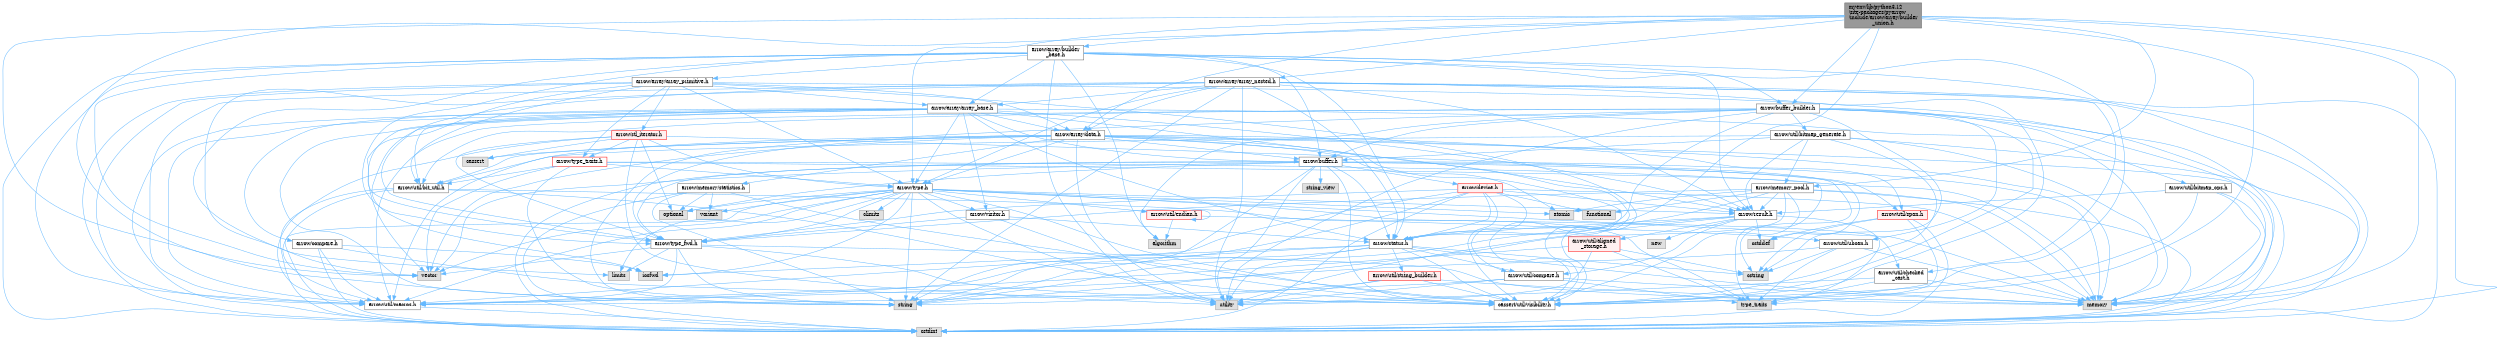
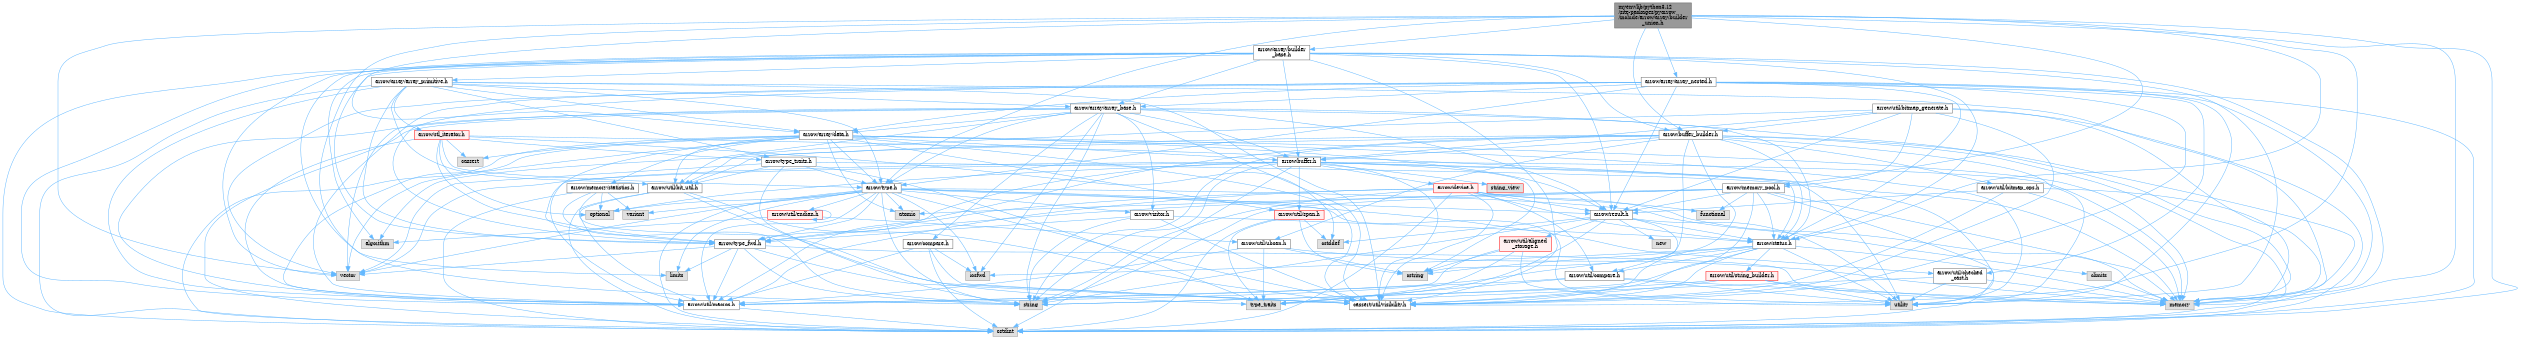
  digraph {
    fontname="DejaVu Serif"
    node [color=grey40 fillcolor=white fontname="DejaVu Serif" fontsize=10 shape=box style=filled]
    edge [color=steelblue1 fontname="DejaVu Serif" fontsize=10 labelfontname=Helvetica labelfontsize=10 style=solid]
    n1 [color=gray40 fillcolor=grey60 fontcolor=black height=0.2 label="myenv/lib/python3.12\l/site-packages/pyarrow\l/include/arrow/array/builder\l_union.h" width=0.4]
    n2 [color=grey60 fillcolor="#E0E0E0" height=0.2 label=cstdint width=0.4]
    n3 [color=grey60 fillcolor="#E0E0E0" height=0.2 label=memory width=0.4]
    n4 [color=grey60 fillcolor="#E0E0E0" height=0.2 label=string width=0.4]
    n5 [color=grey60 fillcolor="#E0E0E0" height=0.2 label=vector width=0.4]
    n6 [height=0.2 label="arrow/array/array_nested.h" width=0.4]
    n7 [height=0.2 label="arrow/array/data.h" width=0.4]
    n8 [height=0.2 label="cassert/util/visibility.h" width=0.4]
    n9 [height=0.2 label="arrow/status.h" width=0.4]
    n10 [height=0.2 label="arrow/type.h" width=0.4]
    n11 [height=0.2 label="arrow/array/builder\l_base.h" width=0.4]
    n12 [height=0.2 label="arrow/buffer_builder.h" width=0.4]
    n13 [height=0.2 label="arrow/memory_pool.h" width=0.4]
    n14 [color=grey60 fillcolor="#E0E0E0" height=0.2 label=utility width=0.4]
    n15 [height=0.2 label="arrow/array/array_base.h" width=0.4]
    n16 [height=0.2 label="arrow/result.h" width=0.4]
    n17 [height=0.2 label="arrow/util/macros.h" width=0.4]
    n18 [height=0.2 label="arrow/type_fwd.h" width=0.4]
    n19 [height=0.2 label="arrow/util/checked\l_cast.h" width=0.4]
    n20 [height=0.2 label="arrow/buffer.h" width=0.4]
    n21 [height=0.2 label="arrow/util/bit_util.h" width=0.4]
    n22 [color=grey60 fillcolor="#E0E0E0" height=0.2 label=atomic width=0.4]
    n23 [color=grey60 fillcolor="#E0E0E0" height=0.2 label=cassert width=0.4]
    n24 [height=0.2 label="arrow/memory/statistics.h" width=0.4]
    n25 [color=red fillcolor="#FFF0F0" height=0.2 label="arrow/util/span.h" width=0.4]
    n26 [color=grey60 fillcolor="#E0E0E0" height=0.2 label=iosfwd width=0.4]
    n27 [color=grey60 fillcolor="#E0E0E0" height=0.2 label=cstring width=0.4]
    n28 [height=0.2 label="arrow/util/compare.h" width=0.4]
    n29 [color=red fillcolor="#FFF0F0" height=0.2 label="arrow/util/string_builder.h" width=0.4]
    n30 [height=0.2 label="arrow/visitor.h" width=0.4]
    n31 [color=grey60 fillcolor="#E0E0E0" height=0.2 label=optional width=0.4]
    n32 [color=grey60 fillcolor="#E0E0E0" height=0.2 label=variant width=0.4]
    n33 [color=grey60 fillcolor="#E0E0E0" height=0.2 label=limits width=0.4]
    n34 [color=grey60 fillcolor="#E0E0E0" height=0.2 label=climits width=0.4]
    n35 [color=red fillcolor="#FFF0F0" height=0.2 label="arrow/util/endian.h" width=0.4]
    n36 [color=grey60 fillcolor="#E0E0E0" height=0.2 label=algorithm width=0.4]
    n37 [height=0.2 label="arrow/array/array_primitive.h" width=0.4]
    n38 [height=0.2 label="arrow/util/ubsan.h" width=0.4]
    n39 [height=0.2 label="arrow/util/bitmap_generate.h" width=0.4]
    n40 [height=0.2 label="arrow/util/bitmap_ops.h" width=0.4]
    n41 [color=grey60 fillcolor="#E0E0E0" height=0.2 label=functional width=0.4]
    n42 [height=0.2 label="arrow/compare.h" width=0.4]
    n43 [color=grey60 fillcolor="#E0E0E0" height=0.2 label=cstddef width=0.4]
    n44 [color=grey60 fillcolor="#E0E0E0" height=0.2 label=new width=0.4]
    n45 [color=grey60 fillcolor="#E0E0E0" height=0.2 label=type_traits width=0.4]
    n46 [color=red fillcolor="#FFF0F0" height=0.2 label="arrow/util/aligned\l_storage.h" width=0.4]
-   n47 [color=grey60 fillcolor="#E0E0E0" height=0.2 label=string_view width=0.4]
+   n47 [color=red fillcolor="#E0E0E0" height=0.2 label=string_view width=0.4]
    n48 [color=red fillcolor="#FFF0F0" height=0.2 label="arrow/device.h" width=0.4]
    n49 [color=red fillcolor="#FFF0F0" height=0.2 label="arrow/stl_iterator.h" width=0.4]
-   n50 [color=red height=0.2 label="arrow/type_traits.h" width=0.4]
+   n50 [height=0.2 label="arrow/type_traits.h" width=0.4]
    n1 -> n2
    n1 -> n3
    n1 -> n4
    n1 -> n5
    n1 -> n6
    n1 -> n7
    n1 -> n8
    n1 -> n9
    n1 -> n10
    n1 -> n11
    n1 -> n12
    n1 -> n13
    n6 -> n2
    n6 -> n3
-   n6 -> n4
+   n30 -> n4
    n6 -> n5
    n6 -> n7
    n6 -> n8
    n6 -> n9
    n6 -> n10
    n6 -> n14
    n6 -> n15
    n6 -> n16
    n6 -> n17
    n6 -> n18
    n6 -> n19
    n7 -> n2
    n7 -> n3
    n7 -> n5
    n7 -> n8
    n7 -> n10
    n7 -> n14
    n7 -> n16
    n7 -> n17
    n7 -> n18
    n7 -> n20
    n7 -> n21
    n7 -> n22
    n7 -> n23
    n7 -> n24
    n7 -> n25
    n9 -> n3
    n9 -> n4
    n9 -> n8
    n9 -> n14
    n9 -> n17
    n9 -> n26
    n9 -> n27
    n9 -> n28
    n9 -> n29
    n10 -> n2
-   n10 -> n3
+   n34 -> n3
    n10 -> n4
    n10 -> n5
    n10 -> n8
    n10 -> n14
    n10 -> n16
    n10 -> n17
    n10 -> n18
    n10 -> n19
    n10 -> n22
    n10 -> n26
    n10 -> n30
    n10 -> n31
    n10 -> n32
    n10 -> n33
    n10 -> n34
    n10 -> n35
    n11 -> n2
    n11 -> n3
    n11 -> n5
    n11 -> n8
    n11 -> n9
    n11 -> n12
    n11 -> n14
    n11 -> n15
    n11 -> n16
    n11 -> n17
    n11 -> n18
    n11 -> n20
    n11 -> n33
    n11 -> n36
    n11 -> n37
    n12 -> n2
    n12 -> n3
    n12 -> n4
    n12 -> n8
    n12 -> n9
    n12 -> n14
    n12 -> n17
    n12 -> n20
    n12 -> n21
    n12 -> n27
    n12 -> n36
    n12 -> n38
-   n12 -> n39
+   n39 -> n12
    n12 -> n40
    n13 -> n2
    n13 -> n3
    n13 -> n4
    n13 -> n8
    n13 -> n9
    n13 -> n16
    n13 -> n18
    n13 -> n22
    n13 -> n41
    n15 -> n2
    n15 -> n3
    n15 -> n4
    n15 -> n5
    n15 -> n7
    n15 -> n8
    n15 -> n9
    n15 -> n10
    n15 -> n16
    n15 -> n17
    n15 -> n20
    n15 -> n21
    n15 -> n26
    n15 -> n30
    n15 -> n42
    n16 -> n4
    n16 -> n9
    n16 -> n14
    n16 -> n28
    n16 -> n43
    n16 -> n44
    n16 -> n45
    n16 -> n46
    n17 -> n2
    n18 -> n3
    n18 -> n4
    n18 -> n5
    n18 -> n8
    n18 -> n17
    n18 -> n33
    n19 -> n3
    n19 -> n14
    n19 -> n45
    n20 -> n2
    n20 -> n3
    n20 -> n4
    n20 -> n5
    n20 -> n8
    n20 -> n9
    n20 -> n14
+   n20 -> n17
    n20 -> n18
    n20 -> n25
    n20 -> n27
    n20 -> n31
    n20 -> n47
    n20 -> n48
    n21 -> n2
    n21 -> n8
    n21 -> n17
    n21 -> n45
    n24 -> n2
    n24 -> n4
    n24 -> n8
    n24 -> n31
    n24 -> n32
    n25 -> n2
    n25 -> n27
    n25 -> n43
    n25 -> n45
    n28 -> n3
    n28 -> n14
    n28 -> n17
    n28 -> n45
    n29 -> n3
    n29 -> n4
    n29 -> n8
    n29 -> n14
    n30 -> n8
    n30 -> n9
    n30 -> n18
    n35 -> n35
    n35 -> n36
    n35 -> n38
    n37 -> n2
    n37 -> n3
    n37 -> n7
    n37 -> n8
    n37 -> n10
    n37 -> n15
    n37 -> n17
    n37 -> n18
    n37 -> n21
    n37 -> n49
    n37 -> n50
    n38 -> n3
    n38 -> n17
    n38 -> n27
    n38 -> n45
    n39 -> n2
    n39 -> n3
    n39 -> n8
    n39 -> n13
    n39 -> n16
    n39 -> n20
    n39 -> n21
    n40 -> n2
    n40 -> n3
    n40 -> n8
    n40 -> n16
    n42 -> n2
    n42 -> n8
    n42 -> n17
    n42 -> n26
    n46 -> n14
    n46 -> n17
    n46 -> n27
    n46 -> n45
    n48 -> n2
    n48 -> n3
    n48 -> n4
    n48 -> n8
    n48 -> n9
    n48 -> n16
    n48 -> n17
    n48 -> n18
    n48 -> n28
    n48 -> n41
    n49 -> n10
    n49 -> n14
    n49 -> n17
    n49 -> n18
    n49 -> n23
    n49 -> n31
    n49 -> n43
    n49 -> n50
    n50 -> n3
    n50 -> n4
    n50 -> n5
    n50 -> n10
    n50 -> n21
    n50 -> n45
  }
